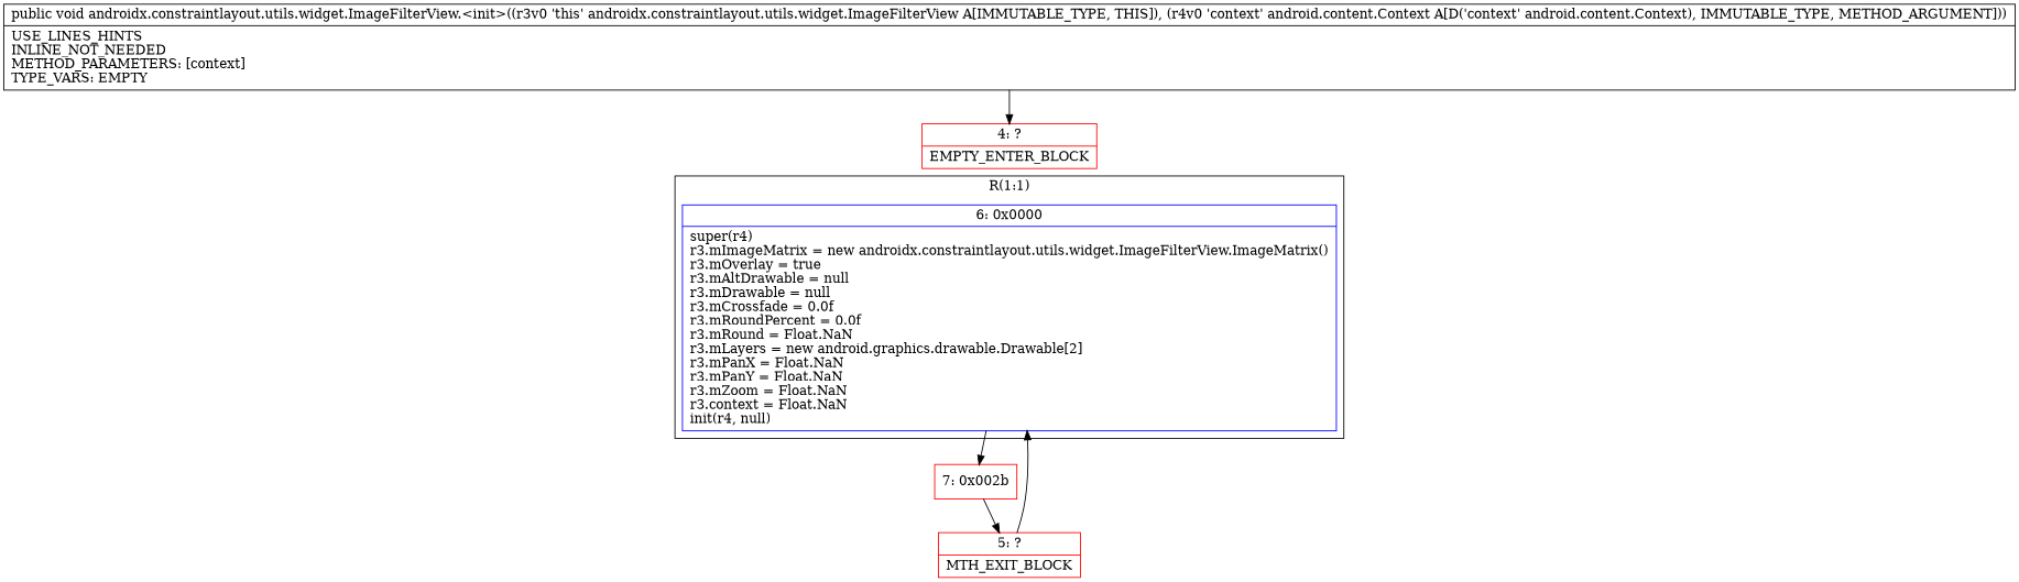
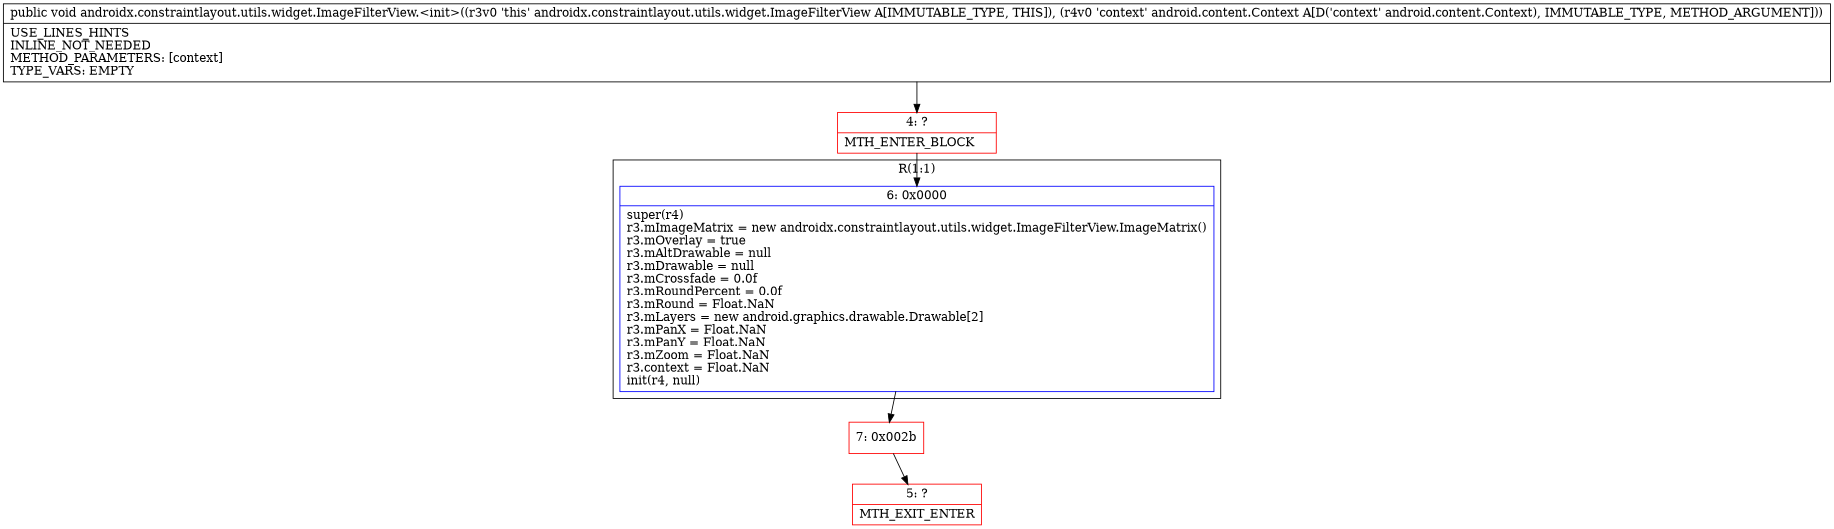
  digraph {
    node [color=red shape=record]
    n1 [color=blue label="{6\:\ 0x0000|super(r4)\lr3.mImageMatrix = new androidx.constraintlayout.utils.widget.ImageFilterView.ImageMatrix()\lr3.mOverlay = true\lr3.mAltDrawable = null\lr3.mDrawable = null\lr3.mCrossfade = 0.0f\lr3.mRoundPercent = 0.0f\lr3.mRound = Float.NaN\lr3.mLayers = new android.graphics.drawable.Drawable[2]\lr3.mPanX = Float.NaN\lr3.mPanY = Float.NaN\lr3.mZoom = Float.NaN\lr3.context = Float.NaN\linit(r4, null)\l}"]
    n2 [label="{7\:\ 0x002b}"]
-   n3 [label="{5\:\ ?|MTH_EXIT_BLOCK\l}"]
-   n4 [label="{4\:\ ?|EMPTY_ENTER_BLOCK\l}"]
+   n3 [label="{5\:\ ?|MTH_EXIT_ENTER\l}"]
+   n4 [label="{4\:\ ?|MTH_ENTER_BLOCK\l}"]
    n5 [label="{public void androidx.constraintlayout.utils.widget.ImageFilterView.\<init\>((r3v0 'this' androidx.constraintlayout.utils.widget.ImageFilterView A[IMMUTABLE_TYPE, THIS]), (r4v0 'context' android.content.Context A[D('context' android.content.Context), IMMUTABLE_TYPE, METHOD_ARGUMENT]))  | USE_LINES_HINTS\lINLINE_NOT_NEEDED\lMETHOD_PARAMETERS: [context]\lTYPE_VARS: EMPTY\l}" color=""]
    subgraph cluster_1 {
      label="R(1:1)"
      n1
    }
    n1 -> n2
    n2 -> n3
-   n3 -> n1
+   n4 -> n1
    n5 -> n4
  }
